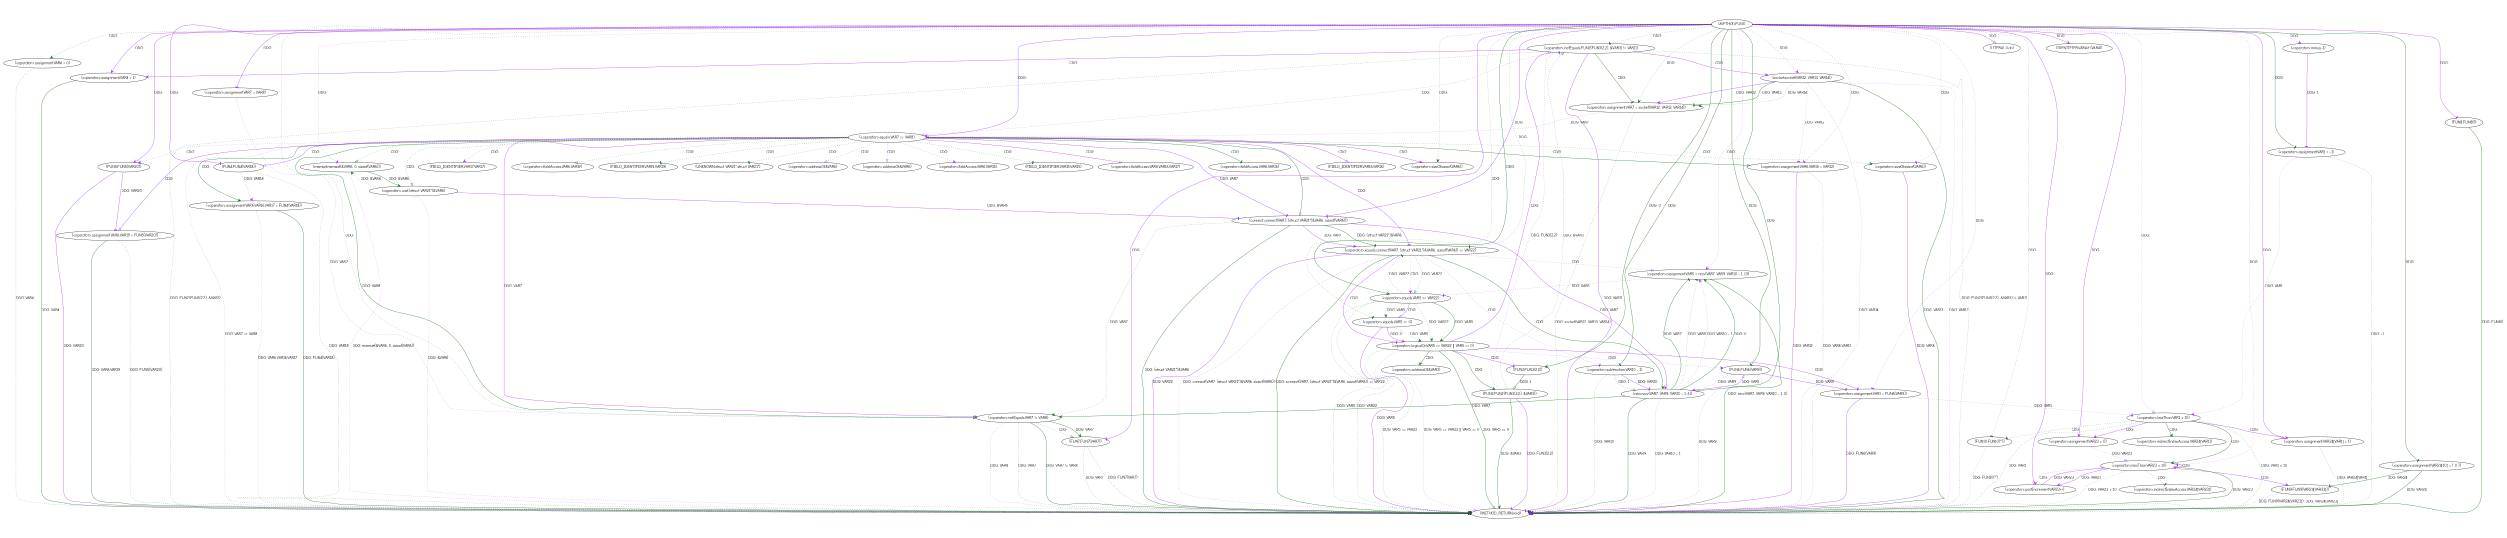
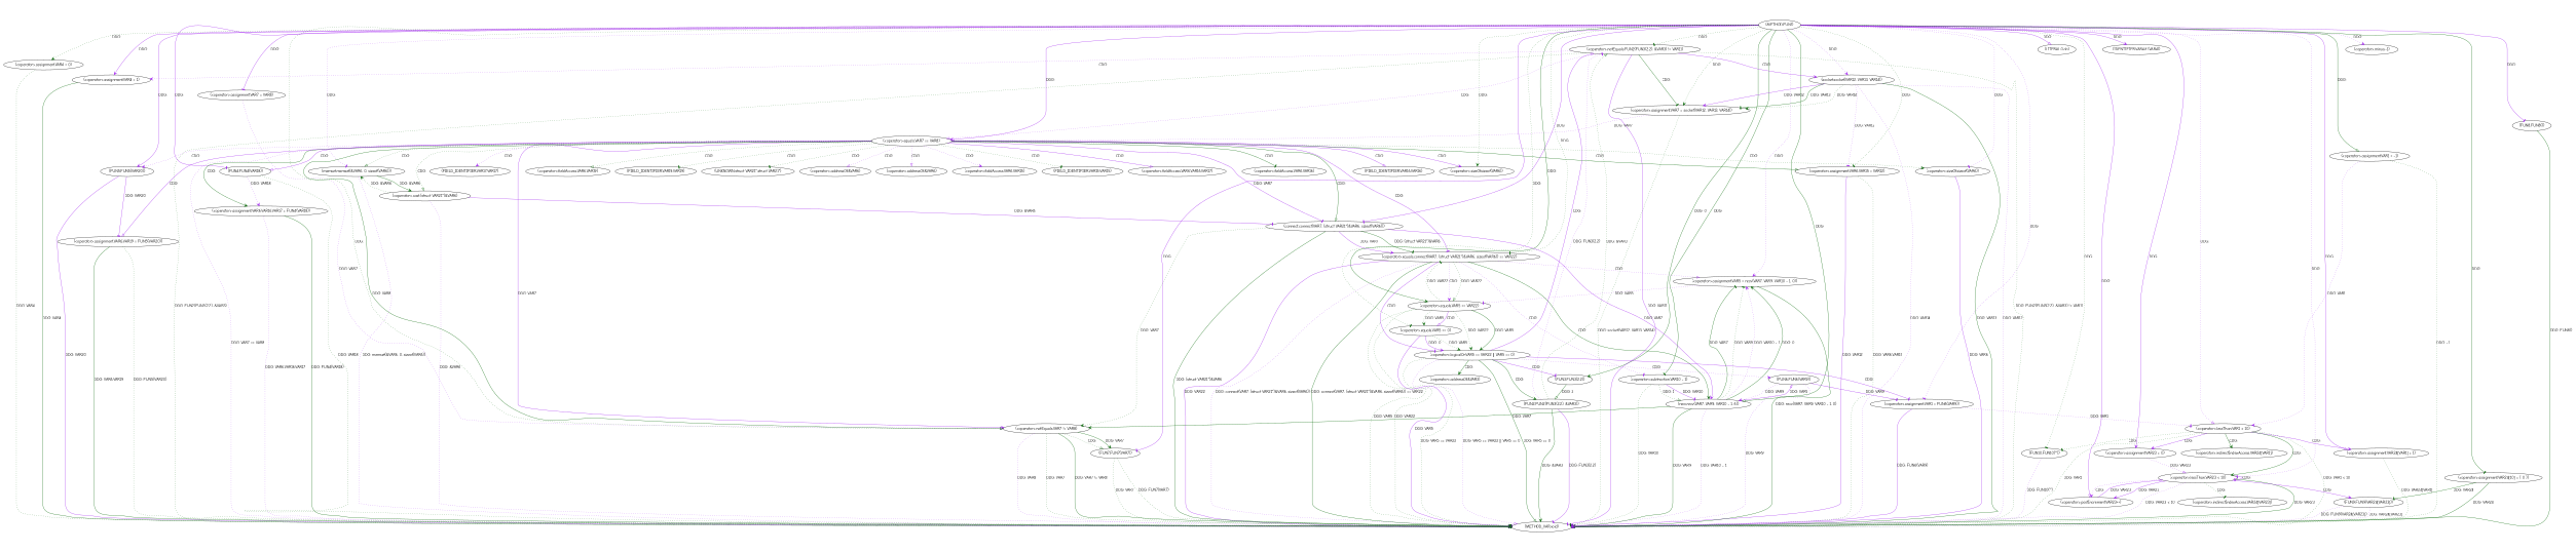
  digraph {
    fontname="Comic Neue"
    node [fontname="Comic Neue"]
    edge [arrowhead=vee color=purple fontname="Comic Neue" style=solid]
    n1 [label="(METHOD,FUN1)"]
    n2 [label="(<operator>.assignment,VAR1 = -1)"]
    n3 [label="(<operator>.minus,-1)"]
    n4 [label="(<operator>.assignment,VAR4 = 0)"]
    n5 [label="(<operator>.assignment,VAR7 = VAR8)"]
    n6 [label="(<operator>.notEquals,FUN2(FUN3(2,2), &VAR3) != VAR11)"]
    n7 [label="(FUN3,FUN3(2,2))"]
    n8 [label="(<operator>.assignment,VAR4 = 1)"]
    n9 [label="(<operator>.assignment,VAR7 = socket(VAR12, VAR13, VAR14))"]
    n10 [label="(socket,socket(VAR12, VAR13, VAR14))"]
    n11 [label="(<operator>.equals,VAR7 == VAR8)"]
    n12 [label="(memset,memset(&VAR6, 0, sizeof(VAR6)))"]
    n13 [label="(<operator>.sizeOf,sizeof(VAR6))"]
    n14 [label="(<operator>.assignment,VAR6.VAR15 = VAR12)"]
    n15 [label="(FUN4,FUN4(VAR18))"]
    n16 [label="(FUN5,FUN5(VAR20))"]
    n17 [label="(<operator>.equals,connect(VAR7, (struct VAR21*)&VAR6, sizeof(VAR6)) == VAR22)"]
    n18 [label="(connect,connect(VAR7, (struct VAR21*)&VAR6, sizeof(VAR6)))"]
    n19 [label="(<operator>.sizeOf,sizeof(VAR6))"]
    n20 [label="(<operator>.assignment,VAR5 = recv(VAR7, VAR9, VAR10 - 1, 0))"]
    n21 [label="(recv,recv(VAR7, VAR9, VAR10 - 1, 6))"]
    n22 [label="(<operator>.subtraction,VAR10 - 1)"]
    n23 [label="(<operator>.equals,VAR5 == VAR22)"]
    n24 [label="(<operator>.equals,VAR5 == 0)"]
    n25 [label="(<operator>.assignment,VAR1 = FUN6(VAR9))"]
    n26 [label="(FUN6,FUN6(VAR9))"]
    n27 [label="(LITERAL,0,do)"]
    n28 [label="(<operator>.notEquals,VAR7 != VAR8)"]
    n29 [label="(FUN7,FUN7(VAR7))"]
    n30 [label="(IDENTIFIER,VAR4,if (VAR4))"]
    n31 [label="(FUN8,FUN8())"]
    n32 [label="(<operator>.assignment,VAR24[10] = { 0 })"]
    n33 [label="(<operator>.lessThan,VAR1 < 10)"]
    n34 [label="(<operator>.assignment,VAR24[VAR1] = 1)"]
    n35 [label="(<operator>.assignment,VAR23 = 0)"]
    n36 [label="(<operator>.lessThan,VAR23 < 10)"]
    n37 [label="(<operator>.postIncrement,VAR23++)"]
    n38 [label="(FUN10,FUN10(\"\"))"]
-   n39 [label="(METHOD_RETURN,void)"]
+   n39 [label="(METHOD_VAR,void)"]
    n40 [label="(FUN2,FUN2(FUN3(2,2), &VAR3))"]
    n41 [label="(<operator>.assignment,VAR6.VAR16.VAR17 = FUN4(VAR18))"]
    n42 [label="(<operator>.assignment,VAR6.VAR19 = FUN5(VAR20))"]
    n43 [label="(<operator>.cast,(struct VAR21*)&VAR6)"]
    n44 [label="(<operator>.addressOf,&VAR6)"]
    n45 [label="(<operator>.fieldAccess,VAR6.VAR15)"]
    n46 [label="(FIELD_IDENTIFIER,VAR15,VAR15)"]
    n47 [label="(<operator>.fieldAccess,VAR6.VAR16.VAR17)"]
    n48 [label="(<operator>.fieldAccess,VAR6.VAR16)"]
    n49 [label="(FIELD_IDENTIFIER,VAR16,VAR16)"]
    n50 [label="(FIELD_IDENTIFIER,VAR17,VAR17)"]
    n51 [label="(<operator>.fieldAccess,VAR6.VAR19)"]
    n52 [label="(FIELD_IDENTIFIER,VAR19,VAR19)"]
    n53 [label="(UNKNOWN,struct VAR21*,struct VAR21*)"]
    n54 [label="(<operator>.addressOf,&VAR6)"]
    n55 [label="(<operator>.logicalOr,VAR5 == VAR22 || VAR5 == 0)"]
    n56 [label="(FUN9,FUN9(VAR24[VAR23]))"]
    n57 [label="(<operator>.indirectIndexAccess,VAR24[VAR1])"]
    n58 [label="(<operator>.indirectIndexAccess,VAR24[VAR23])"]
    n59 [label="(<operator>.addressOf,&VAR3)"]
-   n1 -> n2 [arrowhead=tee color=darkgreen label="DDG: "]
+   n1 -> n2 [arrowhead=onormal color=darkgreen label="DDG: "]
    n1 -> n3 [label="DDG: " style=dotted]
    n1 -> n4 [color=darkgreen label="DDG: " style=dotted]
    n1 -> n5 [arrowhead=tee label="DDG: "]
    n1 -> n6 [arrowhead=tee color=darkgreen label="DDG: " style=dotted]
    n1 -> n7 [color=darkgreen label="DDG: 0"]
    n1 -> n8 [label="DDG: "]
    n1 -> n9 [color=darkgreen label="DDG: " style=dotted]
    n1 -> n10 [label="DDG: " style=dotted]
    n1 -> n11 [label="DDG: "]
    n1 -> n12 [arrowhead=tee label="DDG: " style=dotted]
    n1 -> n13 [color=darkgreen label="DDG: " style=dotted]
-   n1 -> n14 [arrowhead=tee label="DDG: " style=dotted]
+   n1 -> n14 [arrowhead=tee color=darkgreen label="DDG: " style=dotted]
    n1 -> n15 [arrowhead=tee label="DDG: "]
    n1 -> n16 [label="DDG: "]
    n1 -> n17 [arrowhead=tee color=darkgreen label="DDG: " style=dotted]
    n1 -> n18 [arrowhead=tee label="DDG: "]
    n1 -> n19 [arrowhead=tee label="DDG: " style=dotted]
    n1 -> n20 [label="DDG: " style=dotted]
    n1 -> n21 [arrowhead=onormal color=darkgreen label="DDG: "]
    n1 -> n22 [arrowhead=tee color=darkgreen label="DDG: "]
    n1 -> n23 [color=darkgreen label="DDG: "]
    n1 -> n24 [arrowhead=tee color=darkgreen label="DDG: " style=dotted]
    n1 -> n25 [arrowhead=tee label="DDG: " style=dotted]
-   n1 -> n26 [arrowhead=tee color=darkgreen label="DDG: "]
    n1 -> n27 [arrowhead=onormal label="DDG: "]
    n1 -> n28 [arrowhead=onormal color=darkgreen label="DDG: " style=dotted]
    n1 -> n29 [arrowhead=tee label="DDG: "]
    n1 -> n30 [label="DDG: "]
    n1 -> n31 [arrowhead=tee label="DDG: "]
    n1 -> n32 [arrowhead=tee color=darkgreen label="DDG: "]
    n1 -> n33 [arrowhead=onormal label="DDG: " style=dotted]
    n1 -> n34 [arrowhead=onormal label="DDG: "]
    n1 -> n35 [label="DDG: "]
    n1 -> n36 [arrowhead=tee label="DDG: " style=dotted]
    n1 -> n37 [arrowhead=onormal label="DDG: "]
    n1 -> n38 [arrowhead=tee color=darkgreen label="DDG: " style=dotted]
    n2 -> n33 [label="DDG: VAR1" style=dotted]
    n2 -> n39 [color=darkgreen label="DDG: -1" style=dotted]
-   n3 -> n2 [arrowhead=tee label="DDG: 1"]
    n4 -> n39 [arrowhead=tee color=darkgreen label="DDG: VAR4" style=dotted]
    n5 -> n28 [arrowhead=onormal label="DDG: VAR7" style=dotted]
-   n6 -> n8 [label="CDG: "]
+   n6 -> n8 [label="CDG: " style=dotted]
    n6 -> n9 [arrowhead=tee color=darkgreen label="CDG: "]
    n6 -> n10 [label="CDG: "]
    n6 -> n11 [arrowhead=onormal label="CDG: " style=dotted]
    n6 -> n39 [arrowhead=tee label="DDG: VAR11"]
    n6 -> n39 [color=darkgreen label="DDG: FUN2(FUN3(2,2), &VAR3) != VAR11" style=dotted]
    n6 -> n39 [color=darkgreen label="DDG: FUN2(FUN3(2,2), &VAR3)" style=dotted]
    n7 -> n40 [arrowhead=onormal color=darkgreen label="DDG: 2"]
    n8 -> n39 [arrowhead=tee color=darkgreen label="DDG: VAR4"]
    n9 -> n11 [arrowhead=onormal label="DDG: VAR7" style=dotted]
    n9 -> n39 [arrowhead=tee color=darkgreen label="DDG: socket(VAR12, VAR13, VAR14)" style=dotted]
    n10 -> n9 [label="DDG: VAR12"]
    n10 -> n9 [arrowhead=tee color=darkgreen label="DDG: VAR13"]
    n10 -> n9 [color=darkgreen label="DDG: VAR14" style=dotted]
    n10 -> n14 [arrowhead=tee label="DDG: VAR12" style=dotted]
    n10 -> n39 [label="DDG: VAR14" style=dotted]
    n10 -> n39 [label="DDG: VAR12" style=dotted]
    n10 -> n39 [arrowhead=tee color=darkgreen label="DDG: VAR13"]
    n11 -> n12 [arrowhead=onormal color=darkgreen label="CDG: " style=dotted]
    n11 -> n13 [label="CDG: "]
    n11 -> n14 [arrowhead=onormal color=darkgreen label="CDG: "]
    n11 -> n15 [arrowhead=onormal label="CDG: "]
    n11 -> n16 [label="CDG: " style=dotted]
    n11 -> n17 [arrowhead=tee label="CDG: "]
    n11 -> n18 [arrowhead=tee label="DDG: VAR7"]
    n11 -> n18 [arrowhead=onormal color=darkgreen label="CDG: "]
    n11 -> n19 [color=darkgreen label="CDG: " style=dotted]
    n11 -> n28 [label="DDG: VAR7"]
    n11 -> n28 [arrowhead=onormal color=darkgreen label="DDG: VAR8"]
    n11 -> n39 [arrowhead=onormal label="DDG: VAR7 == VAR8" style=dotted]
    n11 -> n41 [color=darkgreen label="CDG: "]
    n11 -> n42 [arrowhead=onormal label="CDG: "]
    n11 -> n43 [arrowhead=onormal color=darkgreen label="CDG: " style=dotted]
    n11 -> n44 [arrowhead=onormal label="CDG: " style=dotted]
    n11 -> n45 [label="CDG: " style=dotted]
    n11 -> n46 [arrowhead=tee color=darkgreen label="CDG: " style=dotted]
    n11 -> n47 [arrowhead=onormal label="CDG: "]
    n11 -> n48 [arrowhead=tee color=darkgreen label="CDG: "]
    n11 -> n49 [arrowhead=onormal label="CDG: "]
    n11 -> n50 [label="CDG: " style=dotted]
    n11 -> n51 [arrowhead=onormal color=darkgreen label="CDG: " style=dotted]
    n11 -> n52 [arrowhead=tee color=darkgreen label="CDG: " style=dotted]
    n11 -> n53 [arrowhead=tee color=darkgreen label="CDG: " style=dotted]
    n11 -> n54 [arrowhead=onormal label="CDG: " style=dotted]
    n12 -> n39 [arrowhead=onormal label="DDG: memset(&VAR6, 0, sizeof(VAR6))" style=dotted]
    n12 -> n43 [color=darkgreen label="DDG: &VAR6"]
    n14 -> n39 [arrowhead=tee color=darkgreen label="DDG: VAR6.VAR15" style=dotted]
    n14 -> n39 [arrowhead=tee label="DDG: VAR12"]
    n15 -> n39 [arrowhead=tee color=darkgreen label="DDG: VAR18" style=dotted]
    n15 -> n41 [label="DDG: VAR18" style=dotted]
    n16 -> n39 [arrowhead=tee label="DDG: VAR20"]
    n16 -> n42 [arrowhead=tee label="DDG: VAR20"]
    n17 -> n20 [arrowhead=onormal label="CDG: " style=dotted]
    n17 -> n21 [color=darkgreen label="CDG: "]
    n17 -> n22 [arrowhead=tee label="CDG: " style=dotted]
    n17 -> n23 [arrowhead=onormal color=darkgreen label="DDG: VAR22" style=dotted]
    n17 -> n23 [label="CDG: " style=dotted]
    n17 -> n39 [arrowhead=onormal label="DDG: VAR22"]
    n17 -> n39 [arrowhead=tee color=darkgreen label="DDG: connect(VAR7, (struct VAR21*)&VAR6, sizeof(VAR6)) == VAR22"]
    n17 -> n39 [arrowhead=onormal label="DDG: connect(VAR7, (struct VAR21*)&VAR6, sizeof(VAR6))" style=dotted]
    n17 -> n55 [arrowhead=tee label="CDG: "]
    n18 -> n17 [label="DDG: VAR7"]
    n18 -> n17 [arrowhead=tee color=darkgreen label="DDG: (struct VAR21*)&VAR6"]
    n18 -> n21 [label="DDG: VAR7"]
    n18 -> n28 [color=darkgreen label="DDG: VAR7" style=dotted]
    n18 -> n39 [arrowhead=tee color=darkgreen label="DDG: (struct VAR21*)&VAR6"]
    n19 -> n39 [arrowhead=onormal label="DDG: VAR6"]
    n20 -> n23 [arrowhead=tee label="DDG: VAR5" style=dotted]
    n20 -> n39 [color=darkgreen label="DDG: recv(VAR7, VAR9, VAR10 - 1, 0)"]
    n21 -> n20 [arrowhead=tee color=darkgreen label="DDG: VAR7"]
    n21 -> n20 [arrowhead=tee color=darkgreen label="DDG: VAR9" style=dotted]
    n21 -> n20 [label="DDG: VAR10 - 1" style=dotted]
    n21 -> n20 [color=darkgreen label="DDG: 0"]
    n21 -> n26 [arrowhead=onormal label="DDG: VAR9"]
    n21 -> n28 [color=darkgreen label="DDG: VAR7"]
    n21 -> n39 [arrowhead=tee color=darkgreen label="DDG: VAR9"]
    n21 -> n39 [label="DDG: VAR10 - 1" style=dotted]
    n22 -> n21 [arrowhead=tee label="DDG: VAR10"]
    n22 -> n21 [arrowhead=onormal color=darkgreen label="DDG: 1" style=dotted]
    n22 -> n39 [arrowhead=tee color=darkgreen label="DDG: VAR10" style=dotted]
    n23 -> n17 [arrowhead=tee color=darkgreen label="DDG: VAR22" style=dotted]
    n23 -> n24 [color=darkgreen label="DDG: VAR5" style=dotted]
    n23 -> n24 [arrowhead=onormal label="CDG: "]
    n23 -> n39 [color=darkgreen label="DDG: VAR22" style=dotted]
    n23 -> n39 [color=darkgreen label="DDG: VAR5" style=dotted]
    n23 -> n55 [color=darkgreen label="DDG: VAR5"]
    n23 -> n55 [color=darkgreen label="DDG: VAR22" style=dotted]
    n24 -> n39 [arrowhead=tee label="DDG: VAR5"]
    n24 -> n55 [color=darkgreen label="DDG: VAR5" style=dotted]
    n24 -> n55 [label="DDG: 0"]
    n25 -> n33 [arrowhead=tee label="DDG: VAR1" style=dotted]
    n25 -> n39 [label="DDG: FUN6(VAR9)"]
    n26 -> n21 [label="DDG: VAR9" style=dotted]
    n26 -> n25 [arrowhead=tee label="DDG: VAR9"]
    n26 -> n39 [arrowhead=onormal label="DDG: VAR9" style=dotted]
    n28 -> n29 [color=darkgreen label="DDG: VAR7"]
    n28 -> n29 [arrowhead=onormal color=darkgreen label="CDG: " style=dotted]
    n28 -> n39 [arrowhead=tee color=darkgreen label="DDG: VAR7" style=dotted]
    n28 -> n39 [arrowhead=onormal label="DDG: VAR8" style=dotted]
    n28 -> n39 [arrowhead=tee color=darkgreen label="DDG: VAR7 != VAR8"]
    n29 -> n39 [arrowhead=onormal color=darkgreen label="DDG: VAR7" style=dotted]
    n29 -> n39 [arrowhead=tee color=darkgreen label="DDG: FUN7(VAR7)" style=dotted]
    n31 -> n39 [arrowhead=tee color=darkgreen label="DDG: FUN8()"]
    n32 -> n39 [color=darkgreen label="DDG: VAR24"]
    n32 -> n56 [arrowhead=tee color=darkgreen label="DDG: VAR24"]
    n33 -> n34 [label="CDG: "]
    n33 -> n35 [label="CDG: "]
    n33 -> n36 [color=darkgreen label="CDG: "]
    n33 -> n38 [arrowhead=tee color=darkgreen label="CDG: " style=dotted]
    n33 -> n39 [arrowhead=tee color=darkgreen label="DDG: VAR1 < 10" style=dotted]
    n33 -> n39 [arrowhead=tee color=darkgreen label="DDG: VAR1" style=dotted]
    n33 -> n57 [color=darkgreen label="CDG: "]
    n34 -> n39 [arrowhead=tee color=darkgreen label="DDG: VAR24[VAR1]" style=dotted]
    n35 -> n36 [arrowhead=onormal label="DDG: VAR23" style=dotted]
    n36 -> n36 [arrowhead=tee label="CDG: "]
    n36 -> n37 [label="DDG: VAR23"]
    n36 -> n37 [label="CDG: " style=dotted]
    n36 -> n39 [arrowhead=tee label="DDG: VAR23 < 10" style=dotted]
    n36 -> n39 [color=darkgreen label="DDG: VAR23"]
    n36 -> n56 [label="CDG: "]
    n36 -> n58 [arrowhead=tee color=darkgreen label="CDG: " style=dotted]
    n37 -> n36 [arrowhead=onormal label="DDG: VAR23"]
    n38 -> n39 [arrowhead=tee label="DDG: FUN10(\"\")" style=dotted]
    n40 -> n6 [arrowhead=tee label="DDG: FUN3(2,2)" style=dotted]
    n40 -> n6 [arrowhead=onormal color=darkgreen label="DDG: &VAR3" style=dotted]
    n40 -> n39 [arrowhead=tee label="DDG: FUN3(2,2)"]
    n40 -> n39 [color=darkgreen label="DDG: &VAR3"]
    n41 -> n39 [label="DDG: VAR6.VAR16.VAR17" style=dotted]
    n41 -> n39 [arrowhead=onormal color=darkgreen label="DDG: FUN4(VAR18)"]
    n42 -> n39 [color=darkgreen label="DDG: VAR6.VAR19"]
    n42 -> n39 [color=darkgreen label="DDG: FUN5(VAR20)" style=dotted]
    n43 -> n12 [color=darkgreen label="DDG: &VAR6" style=dotted]
    n43 -> n18 [arrowhead=tee label="DDG: &VAR6"]
    n43 -> n39 [label="DDG: &VAR6" style=dotted]
    n55 -> n6 [arrowhead=onormal label="CDG: "]
    n55 -> n7 [arrowhead=tee label="CDG: "]
    n55 -> n25 [arrowhead=tee label="CDG: "]
    n55 -> n26 [label="CDG: " style=dotted]
    n55 -> n39 [arrowhead=onormal color=darkgreen label="DDG: VAR5 == 0"]
    n55 -> n39 [color=darkgreen label="DDG: VAR5 == VAR22" style=dotted]
    n55 -> n39 [arrowhead=onormal label="DDG: VAR5 == VAR22 || VAR5 == 0" style=dotted]
    n55 -> n40 [color=darkgreen label="CDG: "]
    n55 -> n59 [color=darkgreen label="CDG: "]
    n56 -> n39 [label="DDG: FUN9(VAR24[VAR23])" style=dotted]
    n56 -> n39 [arrowhead=tee label="DDG: VAR24[VAR23]" style=dotted]
  }
